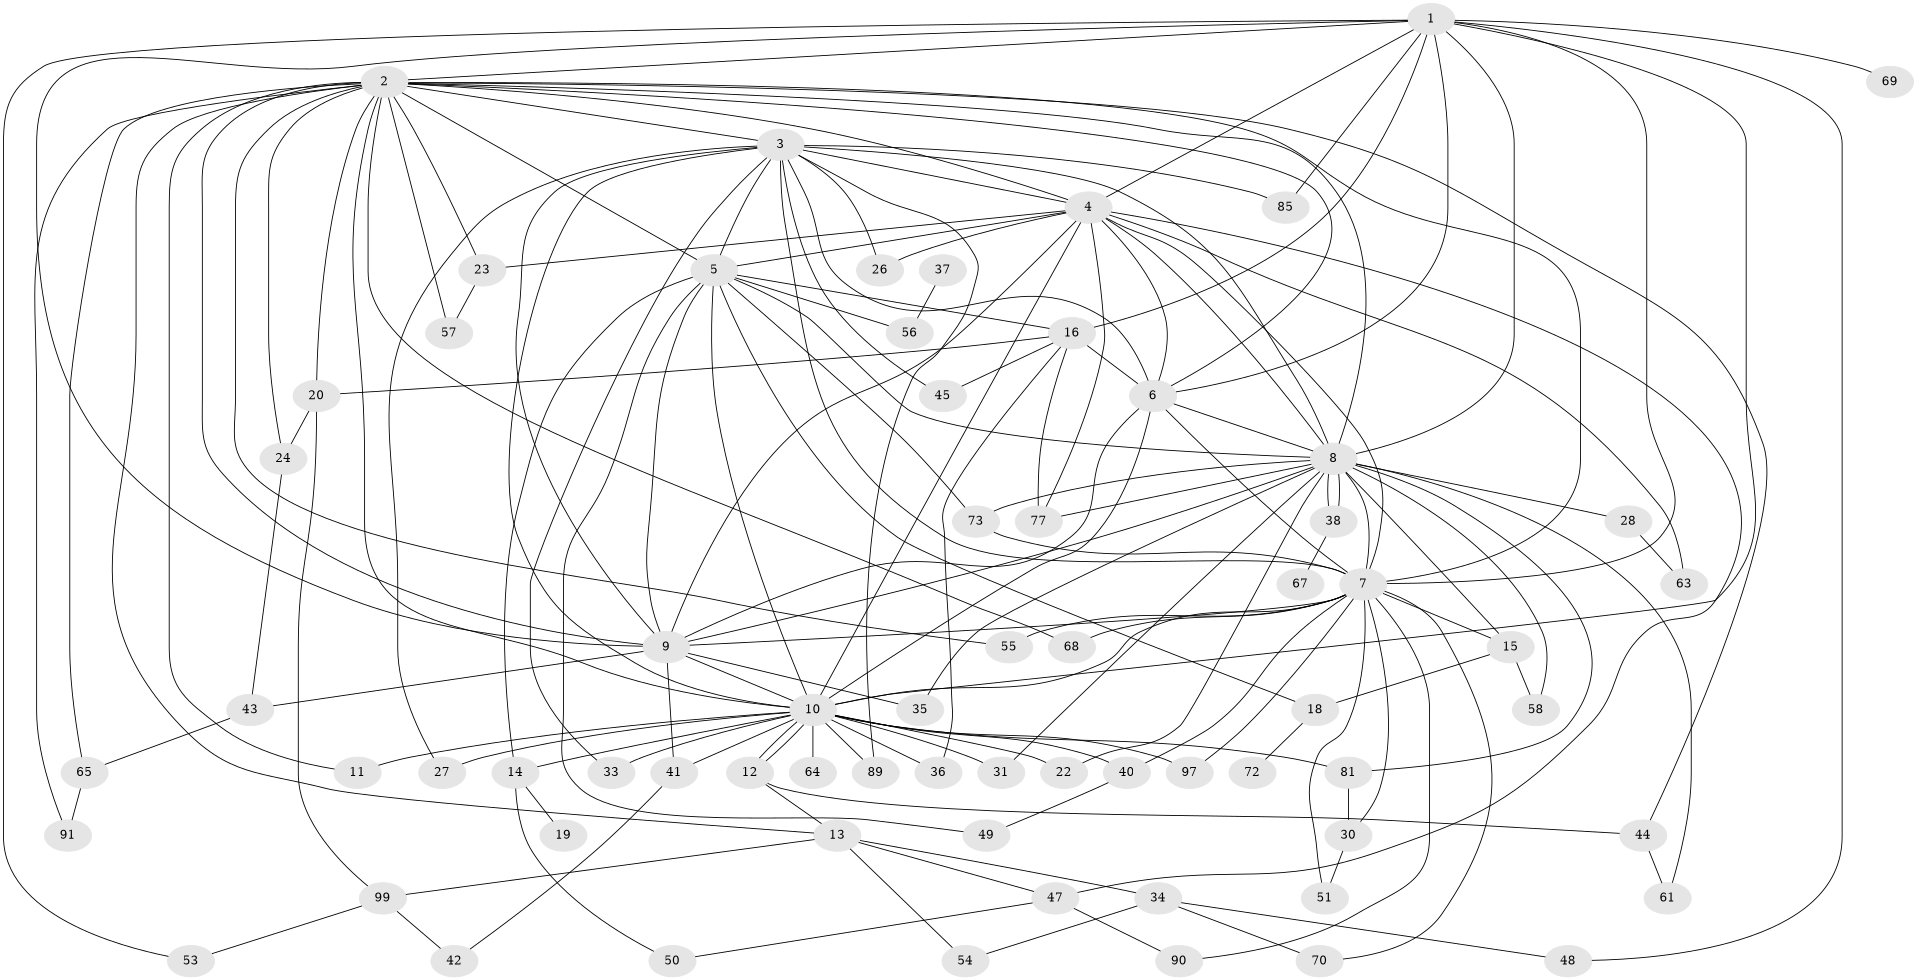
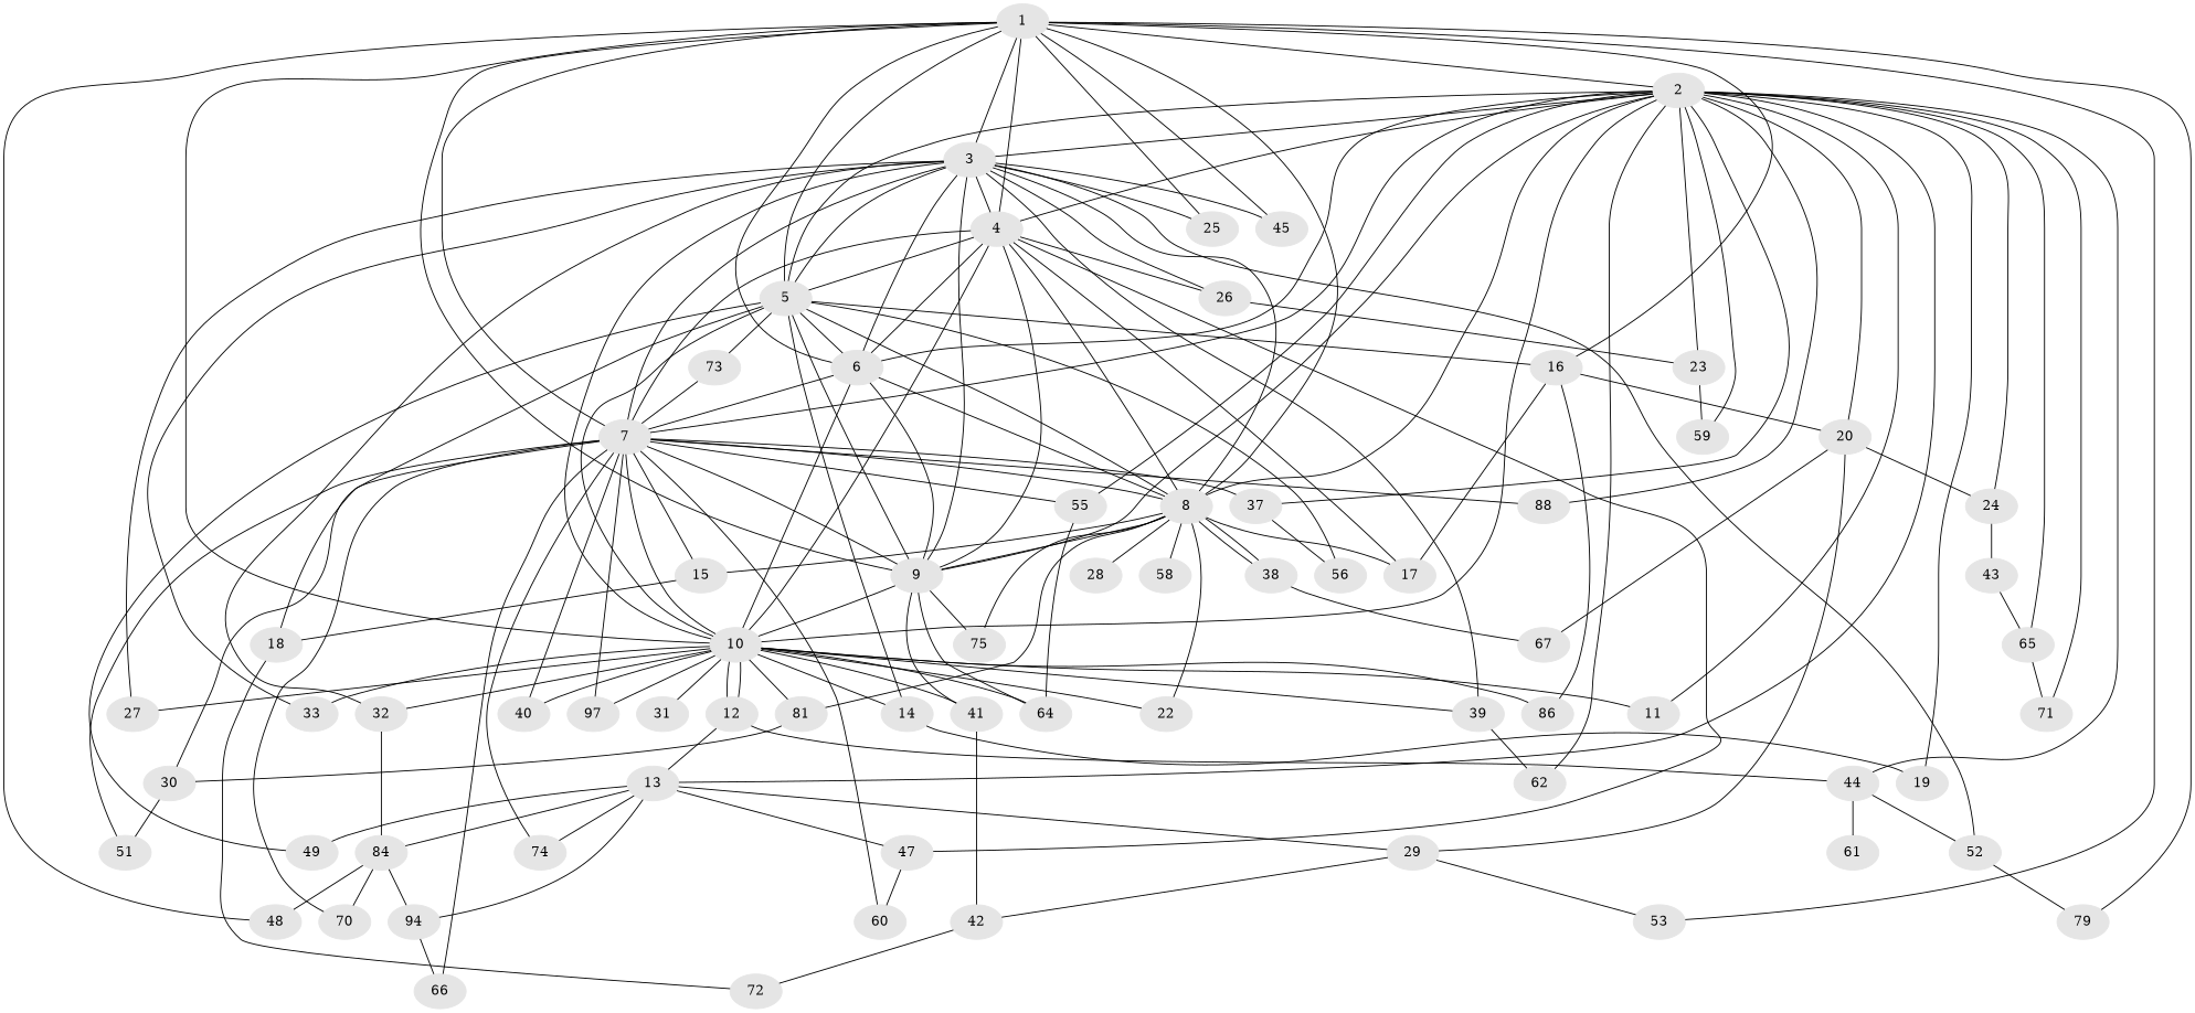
  graph {
    node [color=gray90 style=filled]
    1
    2
    3
    4
    5
    6
    7
    8
    9
    10
    16
-   25 [label=85]
+   25
    45
    48
    53
-   69
+   69 [label=79]
    11
    13
    19
    20
    23
    24
    37
    44
    55
-   59 [label=57]
+   59
+   62
    65
-   68
-   71 [label=91]
+   68 [label=88]
+   71
    26
    27
+   32
    33
-   39 [label=89]
-   17 [label=77]
+   39
+   52
+   17
    47
-   63
    14
    18
    49
    56
    73
    15
    30
    40
    51
    n49 [label=97]
-   60 [label=90]
+   60
+   66
    70
+   74
    n54 [label=81]
    22
    28
    31
-   35
+   35 [label=75]
    38
    58
    61
    41
    43
    12
-   36
+   36 [label=86]
    64
-   29 [label=99]
-   34
-   54
+   29
+   34 [label=84]
+   54 [label=94]
    67
-   50
    72
    42
    1 -- 2
+   1 -- 3
    1 -- 4
+   1 -- 5
    1 -- 6
    1 -- 7
    1 -- 8
    1 -- 9
    1 -- 10
    1 -- 16
    1 -- 25
-   16 -- 45
+   1 -- 45
    1 -- 48
    1 -- 53
    1 -- 69
    2 -- 3
    2 -- 4
    2 -- 5
    2 -- 6
    2 -- 7
    2 -- 8
    2 -- 9
    2 -- 10
    2 -- 11
    2 -- 13
+   2 -- 19
    2 -- 20
    2 -- 23
    2 -- 24
+   2 -- 37
    2 -- 44
    2 -- 55
    2 -- 59
+   2 -- 62
    2 -- 65
    2 -- 68
    2 -- 71
    3 -- 4
    3 -- 5
    3 -- 6
    3 -- 7
    3 -- 8
    3 -- 9
    3 -- 10
    3 -- 25
    3 -- 45
    3 -- 26
    3 -- 27
+   3 -- 32
    3 -- 33
    3 -- 39
+   3 -- 52
    4 -- 5
    4 -- 6
    4 -- 7
    4 -- 8
    4 -- 9
    4 -- 10
-   4 -- 23
+   26 -- 23
    4 -- 26
    4 -- 17
    4 -- 47
-   4 -- 63
-   16 -- 6
+   5 -- 6
    5 -- 8
    5 -- 9
    5 -- 10
    5 -- 16
    5 -- 14
    5 -- 18
    5 -- 49
    5 -- 56
    5 -- 73
    6 -- 7
    6 -- 8
    6 -- 9
    6 -- 10
    7 -- 8
    7 -- 9
    7 -- 10
+   7 -- 37
    7 -- 55
    7 -- 68
    7 -- 15
    7 -- 30
    7 -- 40
    7 -- 51
    7 -- n49
    7 -- 60
+   7 -- 66
    7 -- 70
+   7 -- 74
    8 -- 9
    8 -- 17
-   8 -- 73
    8 -- 15
    8 -- n54
    8 -- 22
    8 -- 28
-   8 -- 31
    8 -- 35
    8 -- 38
    8 -- 38
    8 -- 58
-   8 -- 61
    9 -- 10
    9 -- 35
    9 -- 41
-   9 -- 43
+   9 -- 64
    10 -- 11
    10 -- 27
+   10 -- 32
    10 -- 33
    10 -- 39
    10 -- 14
    10 -- 40
    10 -- n49
    10 -- n54
    10 -- 22
    10 -- 31
    10 -- 41
    10 -- 12
    10 -- 12
    10 -- 36
    10 -- 64
    16 -- 20
    16 -- 17
    16 -- 36
    13 -- 47
-   40 -- 49
+   13 -- 49
+   13 -- 74
    13 -- 29
    13 -- 34
    13 -- 54
    20 -- 24
    20 -- 29
+   20 -- 67
    23 -- 59
    24 -- 43
    37 -- 56
+   44 -- 52
    44 -- 61
+   55 -- 64
    65 -- 71
+   32 -- 34
+   39 -- 62
+   52 -- 69
    47 -- 60
-   47 -- 50
    14 -- 19
-   14 -- 50
    18 -- 72
    73 -- 7
    15 -- 18
-   15 -- 58
    30 -- 51
    n54 -- 30
-   28 -- 63
    38 -- 67
    41 -- 42
    43 -- 65
    12 -- 13
    12 -- 44
    29 -- 53
    29 -- 42
    34 -- 48
    34 -- 70
    34 -- 54
+   54 -- 66
+   42 -- 72
  }
